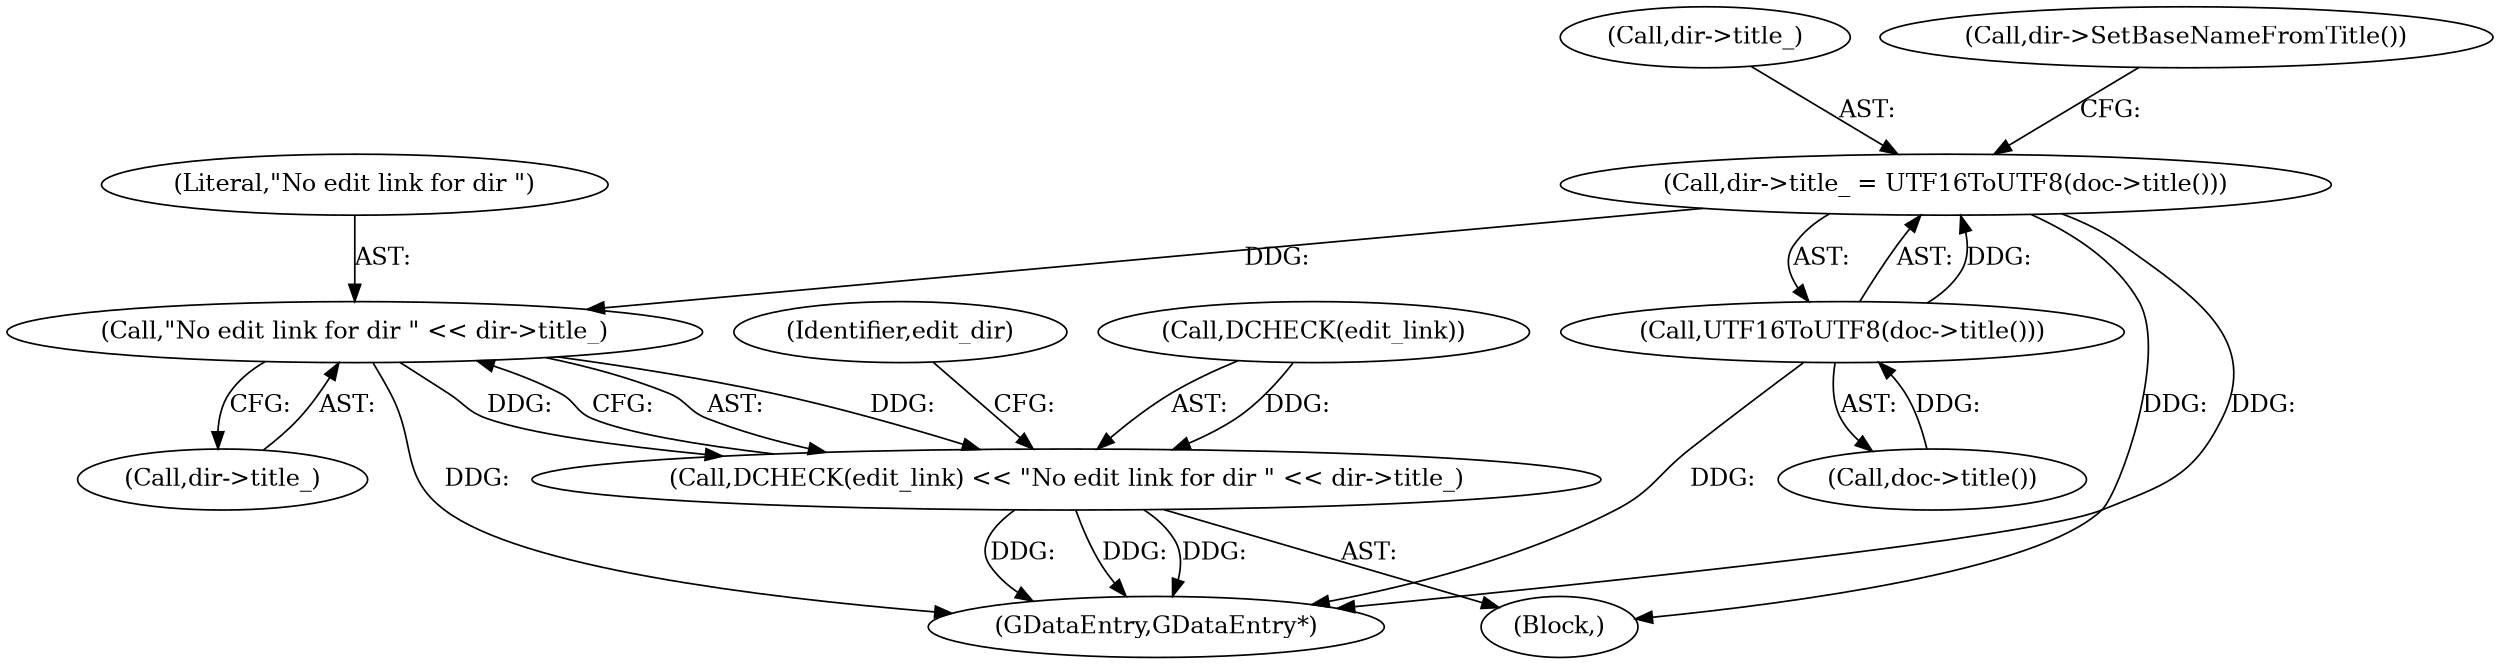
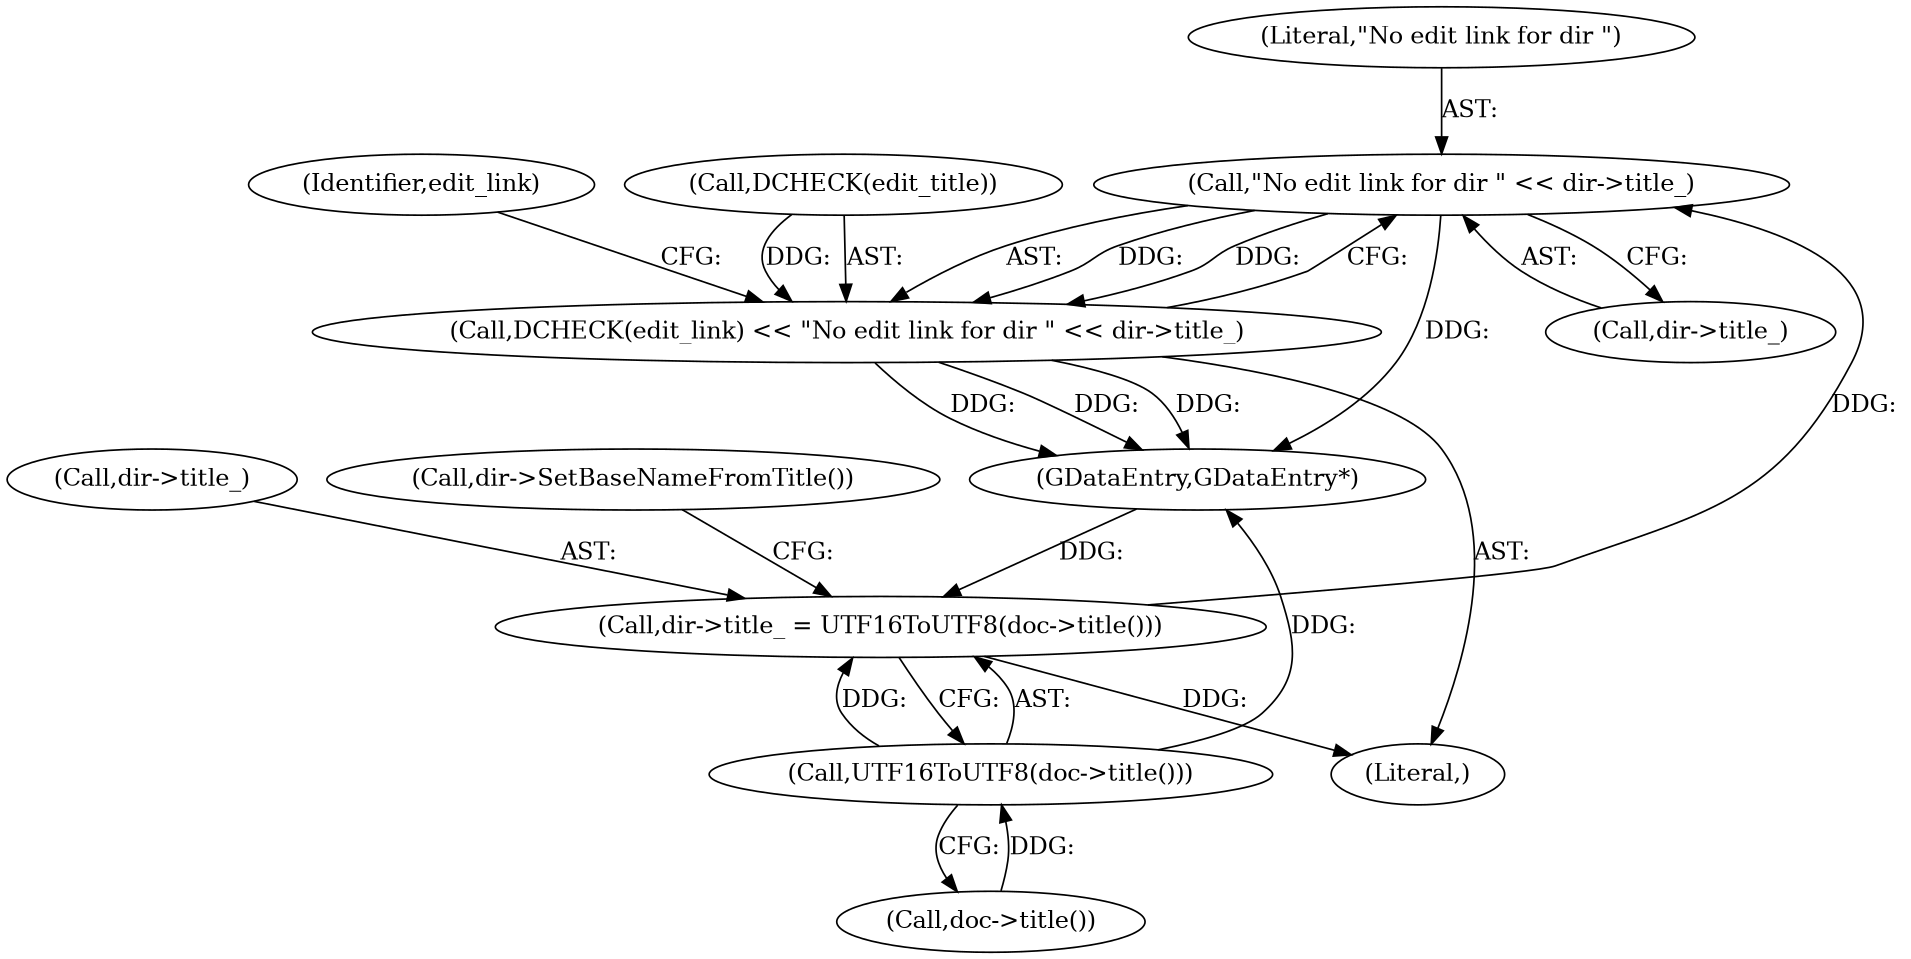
  digraph {
    n1 [label="(Call,\"No edit link for dir \" << dir->title_)"]
    n2 [label="(Call,DCHECK(edit_link) << \"No edit link for dir \" << dir->title_)"]
    n3 [label="(GDataEntry,GDataEntry*)"]
    n4 [label="(Call,dir->title_)"]
-   n5 [label="(Block,)"]
+   n5 [label="(Literal,)"]
    n6 [label="(Call,dir->title_ = UTF16ToUTF8(doc->title()))"]
    n7 [label="(Call,UTF16ToUTF8(doc->title()))"]
    n8 [label="(Call,doc->title())"]
    n9 [label="(Call,dir->title_)"]
-   n10 [label="(Identifier,edit_dir)"]
-   n11 [label="(Call,DCHECK(edit_link))"]
+   n10 [label="(Identifier,edit_link)"]
+   n11 [label="(Call,DCHECK(edit_title))"]
    n12 [label="(Literal,\"No edit link for dir \")"]
    n13 [label="(Call,dir->SetBaseNameFromTitle())"]
    n1 -> n2 [label="AST: "]
    n1 -> n2 [label="DDG: "]
    n1 -> n2 [label="DDG: "]
    n1 -> n3 [label="DDG: "]
    n1 -> n4 [label="CFG: "]
    n2 -> n1 [label="CFG: "]
    n2 -> n3 [label="DDG: "]
    n2 -> n3 [label="DDG: "]
    n2 -> n3 [label="DDG: "]
    n2 -> n5 [label="AST: "]
    n4 -> n1 [label="AST: "]
    n6 -> n1 [label="DDG: "]
-   n6 -> n3 [label="DDG: "]
+   n3 -> n6 [label="DDG: "]
    n6 -> n5 [label="DDG: "]
-   n6 -> n7 [label="AST: "]
+   n6 -> n7 [label="CFG: "]
    n7 -> n3 [label="DDG: "]
    n7 -> n6 [label="AST: "]
    n7 -> n6 [label="DDG: "]
-   n7 -> n8 [label="AST: "]
+   n7 -> n8 [label="CFG: "]
    n8 -> n7 [label="DDG: "]
    n9 -> n6 [label="AST: "]
    n10 -> n2 [label="CFG: "]
    n11 -> n2 [label="AST: "]
    n11 -> n2 [label="DDG: "]
    n12 -> n1 [label="AST: "]
    n13 -> n6 [label="CFG: "]
  }
